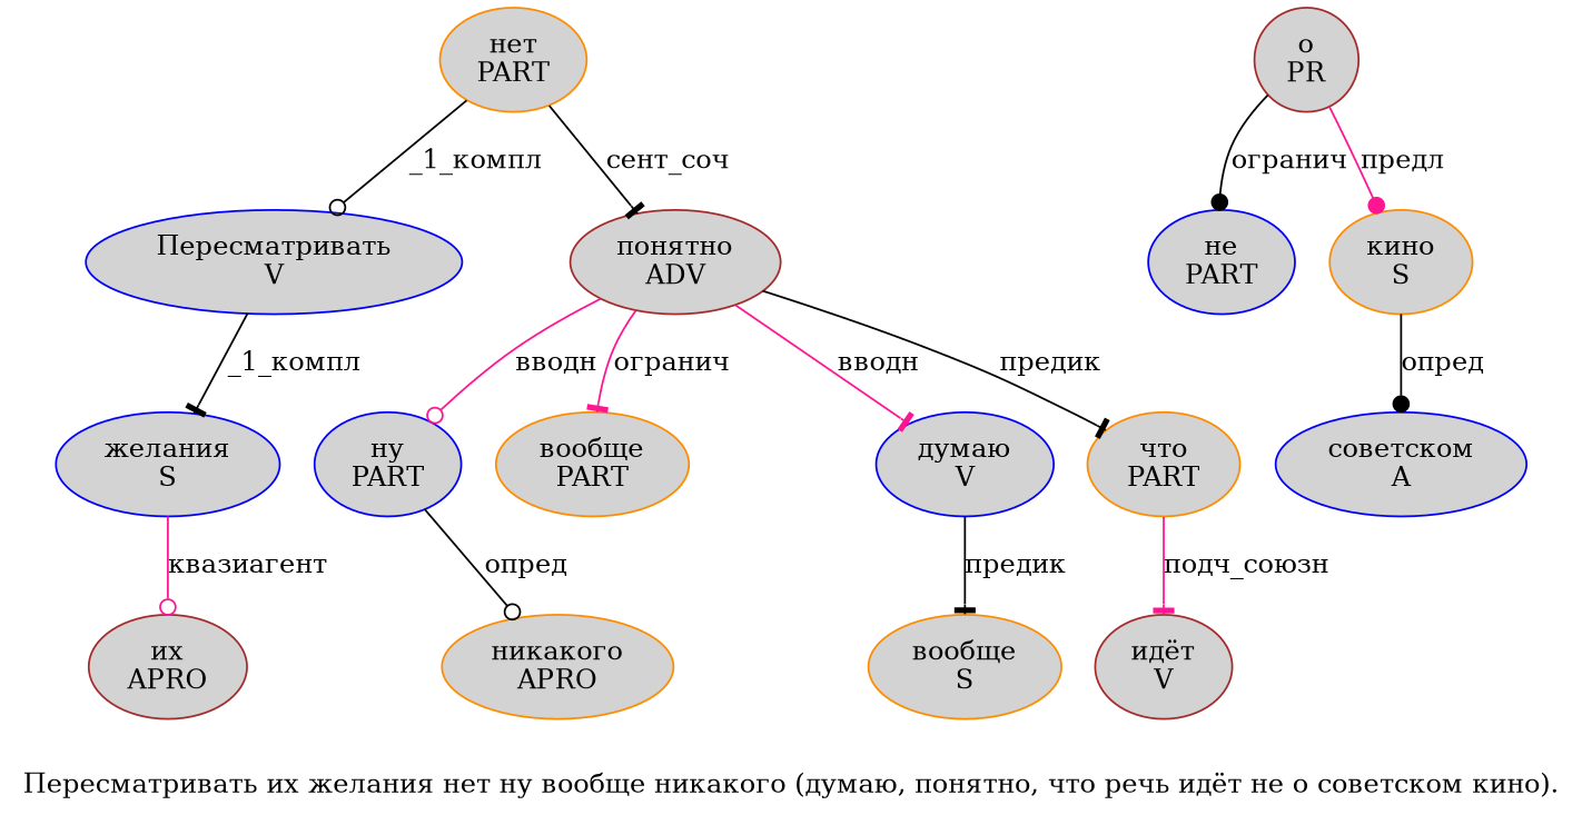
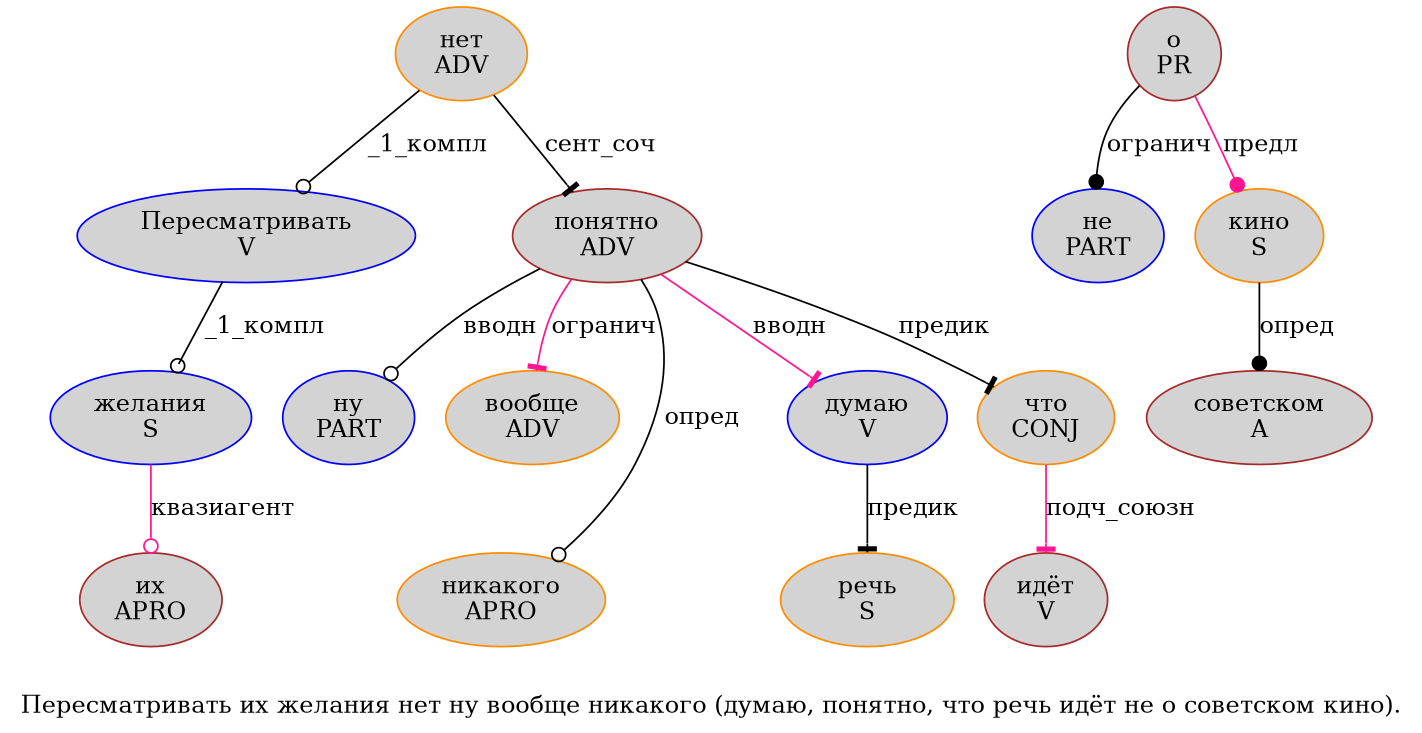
  digraph {
    label="Пересматривать их желания нет ну вообще никакого (думаю, понятно, что речь идёт не о советском кино)."
    node [color=darkorange fillcolor=lightgray penwidth=1 shape=ellipse style=filled]
    edge [arrowhead=tee color=black]
    n1 [color=blue label="Пересматривать\nV"]
    n2 [color=blue label="желания\nS"]
    n3 [color=brown label="их\nAPRO"]
-   n4 [label="нет\nPART"]
+   n4 [label="нет\nADV"]
    n5 [color=brown label="понятно\nADV"]
    n6 [color=blue label="ну\nPART"]
-   n7 [label="вообще\nPART"]
+   n7 [label="вообще\nADV"]
    n8 [label="никакого\nAPRO"]
    n9 [color=blue label="думаю\nV"]
-   n10 [label="что\nPART"]
-   n11 [label="вообще\nS"]
+   n10 [label="что\nCONJ"]
+   n11 [label="речь\nS"]
    n12 [color=brown label="идёт\nV"]
    n13 [color=brown label="о\nPR"]
    n14 [color=blue label="не\nPART"]
    n15 [label="кино\nS"]
-   n16 [color=blue label="советском\nA"]
-   n1 -> n2 [label="_1_компл"]
+   n16 [color=brown label="советском\nA"]
+   n1 -> n2 [arrowhead=odot label="_1_компл"]
    n2 -> n3 [arrowhead=odot color=deeppink label="квазиагент"]
    n4 -> n1 [arrowhead=odot label="_1_компл"]
    n4 -> n5 [label="сент_соч"]
-   n5 -> n6 [arrowhead=odot color=deeppink label="вводн"]
+   n5 -> n6 [arrowhead=odot label="вводн"]
    n5 -> n7 [color=deeppink label="огранич"]
-   n6 -> n8 [arrowhead=odot label="опред"]
+   n5 -> n8 [arrowhead=odot label="опред"]
    n5 -> n9 [color=deeppink label="вводн"]
    n5 -> n10 [label="предик"]
    n9 -> n11 [label="предик"]
    n10 -> n12 [color=deeppink label="подч_союзн"]
    n13 -> n14 [arrowhead=dot label="огранич"]
    n13 -> n15 [arrowhead=dot color=deeppink label="предл"]
    n15 -> n16 [arrowhead=dot label="опред"]
  }
